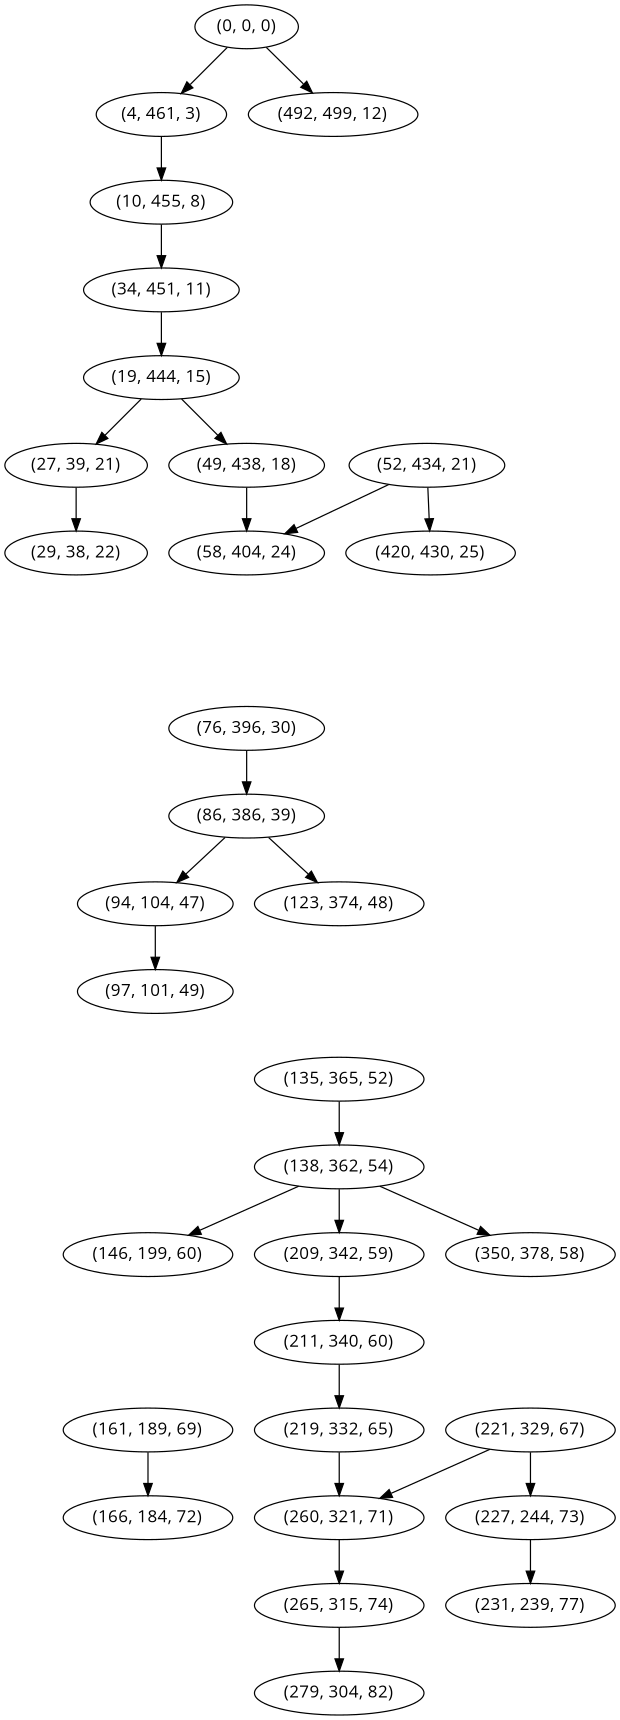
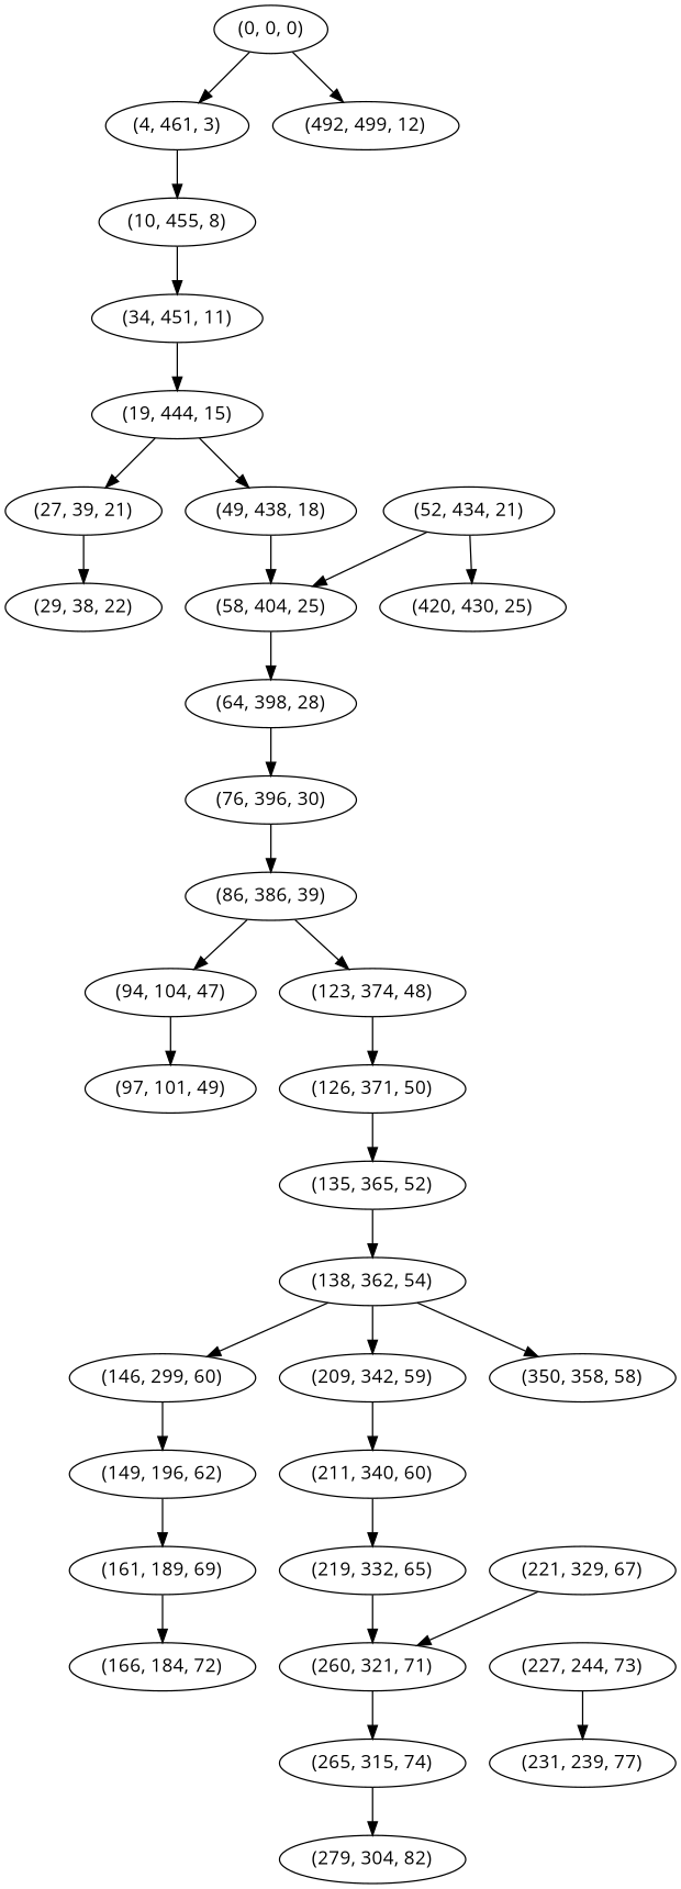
  digraph {
    fontname="Open Sans"
    node [fontname="Open Sans"]
    edge [fontname="Open Sans"]
    "(0, 0, 0)"
    "(4, 461, 3)"
    "(492, 499, 12)"
    "(10, 455, 8)"
    n5 [label="(34, 451, 11)"]
    "(19, 444, 15)"
    "(27, 39, 21)"
    "(49, 438, 18)"
    "(29, 38, 22)"
-   "(58, 404, 24)"
+   "(58, 404, 24)" [label="(58, 404, 25)"]
    "(52, 434, 21)"
    "(420, 430, 25)"
+   "(64, 398, 28)"
    "(76, 396, 30)"
    "(86, 386, 39)"
    "(94, 104, 47)"
    "(123, 374, 48)"
    "(97, 101, 49)"
+   "(126, 371, 50)"
    "(135, 365, 52)"
    "(138, 362, 54)"
-   "(146, 199, 60)"
+   "(146, 199, 60)" [label="(146, 299, 60)"]
    "(209, 342, 59)"
-   "(350, 358, 58)" [label="(350, 378, 58)"]
+   "(350, 358, 58)"
+   "(149, 196, 62)"
    "(211, 340, 60)"
    "(161, 189, 69)"
    "(166, 184, 72)"
    "(219, 332, 65)"
    "(260, 321, 71)"
    "(221, 329, 67)"
    "(227, 244, 73)"
    "(231, 239, 77)"
    "(265, 315, 74)"
    "(279, 304, 82)"
    "(0, 0, 0)" -> "(4, 461, 3)"
    "(0, 0, 0)" -> "(492, 499, 12)"
    "(4, 461, 3)" -> "(10, 455, 8)"
    "(10, 455, 8)" -> n5
    n5 -> "(19, 444, 15)"
    "(19, 444, 15)" -> "(27, 39, 21)"
    "(19, 444, 15)" -> "(49, 438, 18)"
    "(27, 39, 21)" -> "(29, 38, 22)"
    "(49, 438, 18)" -> "(58, 404, 24)"
+   "(58, 404, 24)" -> "(64, 398, 28)"
    "(52, 434, 21)" -> "(58, 404, 24)"
    "(52, 434, 21)" -> "(420, 430, 25)"
+   "(64, 398, 28)" -> "(76, 396, 30)"
    "(76, 396, 30)" -> "(86, 386, 39)"
    "(86, 386, 39)" -> "(94, 104, 47)"
    "(86, 386, 39)" -> "(123, 374, 48)"
    "(94, 104, 47)" -> "(97, 101, 49)"
+   "(123, 374, 48)" -> "(126, 371, 50)"
+   "(126, 371, 50)" -> "(135, 365, 52)"
    "(135, 365, 52)" -> "(138, 362, 54)"
    "(138, 362, 54)" -> "(146, 199, 60)"
    "(138, 362, 54)" -> "(209, 342, 59)"
    "(138, 362, 54)" -> "(350, 358, 58)"
+   "(146, 199, 60)" -> "(149, 196, 62)"
    "(209, 342, 59)" -> "(211, 340, 60)"
+   "(149, 196, 62)" -> "(161, 189, 69)"
    "(211, 340, 60)" -> "(219, 332, 65)"
    "(161, 189, 69)" -> "(166, 184, 72)"
    "(219, 332, 65)" -> "(260, 321, 71)"
    "(260, 321, 71)" -> "(265, 315, 74)"
    "(221, 329, 67)" -> "(260, 321, 71)"
-   "(221, 329, 67)" -> "(227, 244, 73)"
    "(227, 244, 73)" -> "(231, 239, 77)"
    "(265, 315, 74)" -> "(279, 304, 82)"
  }
